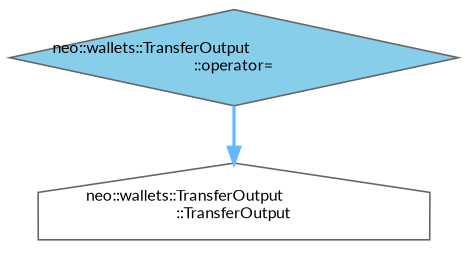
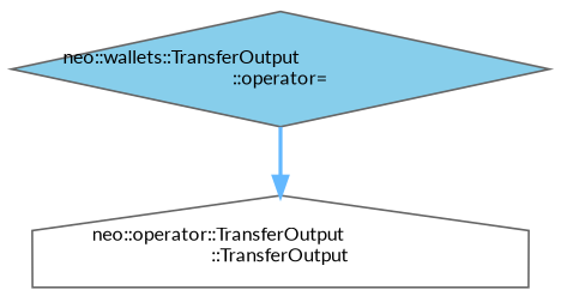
  digraph {
    rankdir=TB
    fontname=Lato
    node [fontname=Lato fontsize=10 style=filled]
    n1 [color=gray40 fillcolor=skyblue fontcolor=black height=0.2 label="neo::wallets::TransferOutput\l::operator=" shape=diamond width=0.4]
-   n2 [color=grey40 fillcolor=white height=0.2 label="neo::wallets::TransferOutput\l::TransferOutput" shape=house width=0.4]
+   n2 [color=grey40 fillcolor=white height=0.2 label="neo::operator::TransferOutput\l::TransferOutput" shape=house width=0.4]
    n1 -> n2 [color=steelblue1 fontname=Lato fontsize=10 labelfontname=Helvetica labelfontsize=10 style=bold]
  }
